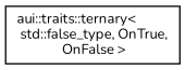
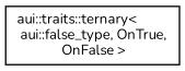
  digraph {
    rankdir=TB
    fontname=Nunito
-   n1 [color=black fillcolor=white fontname=Nunito fontsize=10 height=0.2 label="aui::traits::ternary\<\l std::false_type, OnTrue,\l OnFalse \>" shape=record style=filled width=0.4]
+   n1 [color=black fillcolor=white fontname=Nunito fontsize=10 height=0.2 label="aui::traits::ternary\<\l aui::false_type, OnTrue,\l OnFalse \>" shape=record style=filled width=0.4]
  }
